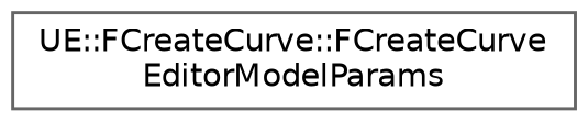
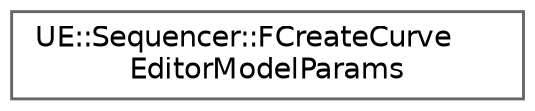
  digraph {
    rankdir=TB
-   n1 [color=grey40 fillcolor=white fontname=Helvetica fontsize=10 height=0.2 label="UE::FCreateCurve::FCreateCurve\lEditorModelParams" shape=box style=filled width=0.4]
+   n1 [color=grey40 fillcolor=white fontname=Helvetica fontsize=10 height=0.2 label="UE::Sequencer::FCreateCurve\lEditorModelParams" shape=box style=filled width=0.4]
  }
